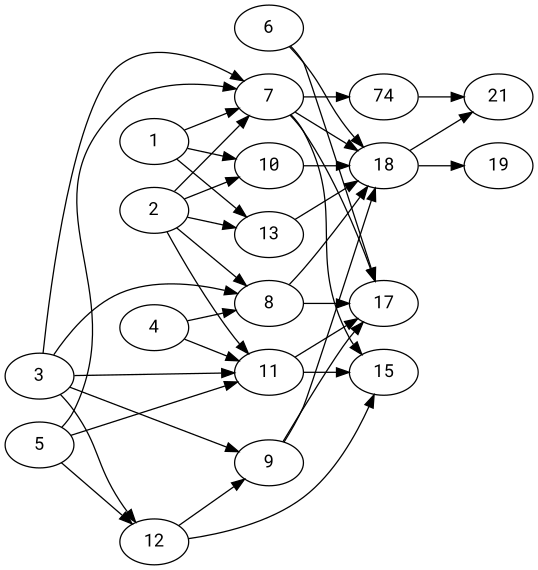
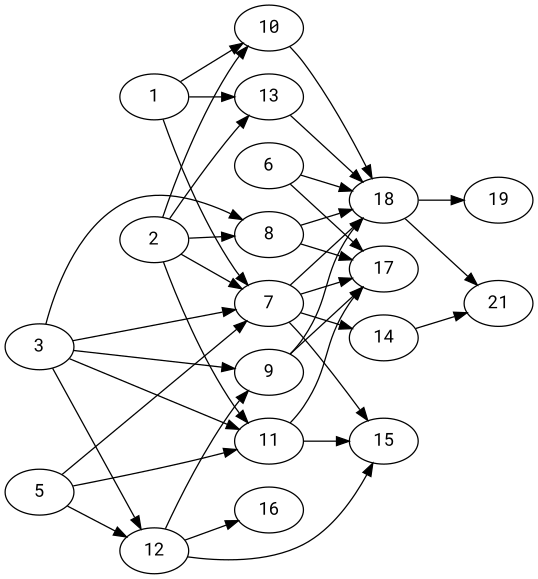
  digraph {
    fontname="Roboto Mono"
    rankdir=LR
    node [alpha=0.19 fontname="Roboto Mono"]
    edge [fontname="Roboto Mono"]
    1 [alpha=0.11 expect_size=35062784]
    7 [alpha=0.08 expect_size=26681344]
    10 [expect_size=43936768]
    13 [alpha=0.12 expect_size=47092736]
    6 [alpha=0.16 expect_size=39090176]
    17 [alpha=0.05 expect_size=18219008]
    18 [alpha=0.15 expect_size=36107264]
-   14 [alpha=0.00 expect_size=29089792 label=74]
+   14 [alpha=0.00 expect_size=29089792]
    15 [alpha=0.14 expect_size=48472064]
    n10 [alpha=0.04 expect_size=9469952 label=21]
    19 [alpha=0.10 expect_size=34185216]
    2 [alpha=0.10 expect_size=12098560]
    8 [expect_size=8336384]
    11 [expect_size=45492224]
    3 [alpha=0.12 expect_size=45034496]
    9 [alpha=0.10 expect_size=25398272]
    12 [alpha=0.06 expect_size=23937024]
-   4 [alpha=0.08 expect_size=33423360]
+   16 [alpha=0.07 expect_size=27777024]
    5 [alpha=0.11 expect_size=48112640]
    1 -> 7
    1 -> 10
    1 -> 13
    7 -> 17
    7 -> 18
    7 -> 14
    7 -> 15
    10 -> 18
    13 -> 18
    6 -> 17
    6 -> 18
    18 -> n10
    18 -> 19
    14 -> n10
    2 -> 7
    2 -> 10
    2 -> 13
    2 -> 8
    2 -> 11
    8 -> 17
    8 -> 18
    11 -> 17
    11 -> 15
    3 -> 7
    3 -> 8
    3 -> 11
    3 -> 9
    3 -> 12
    9 -> 17
    9 -> 18
    12 -> 15
    12 -> 9
-   4 -> 8
-   4 -> 11
+   12 -> 16
    5 -> 7
    5 -> 11
    5 -> 12
  }
